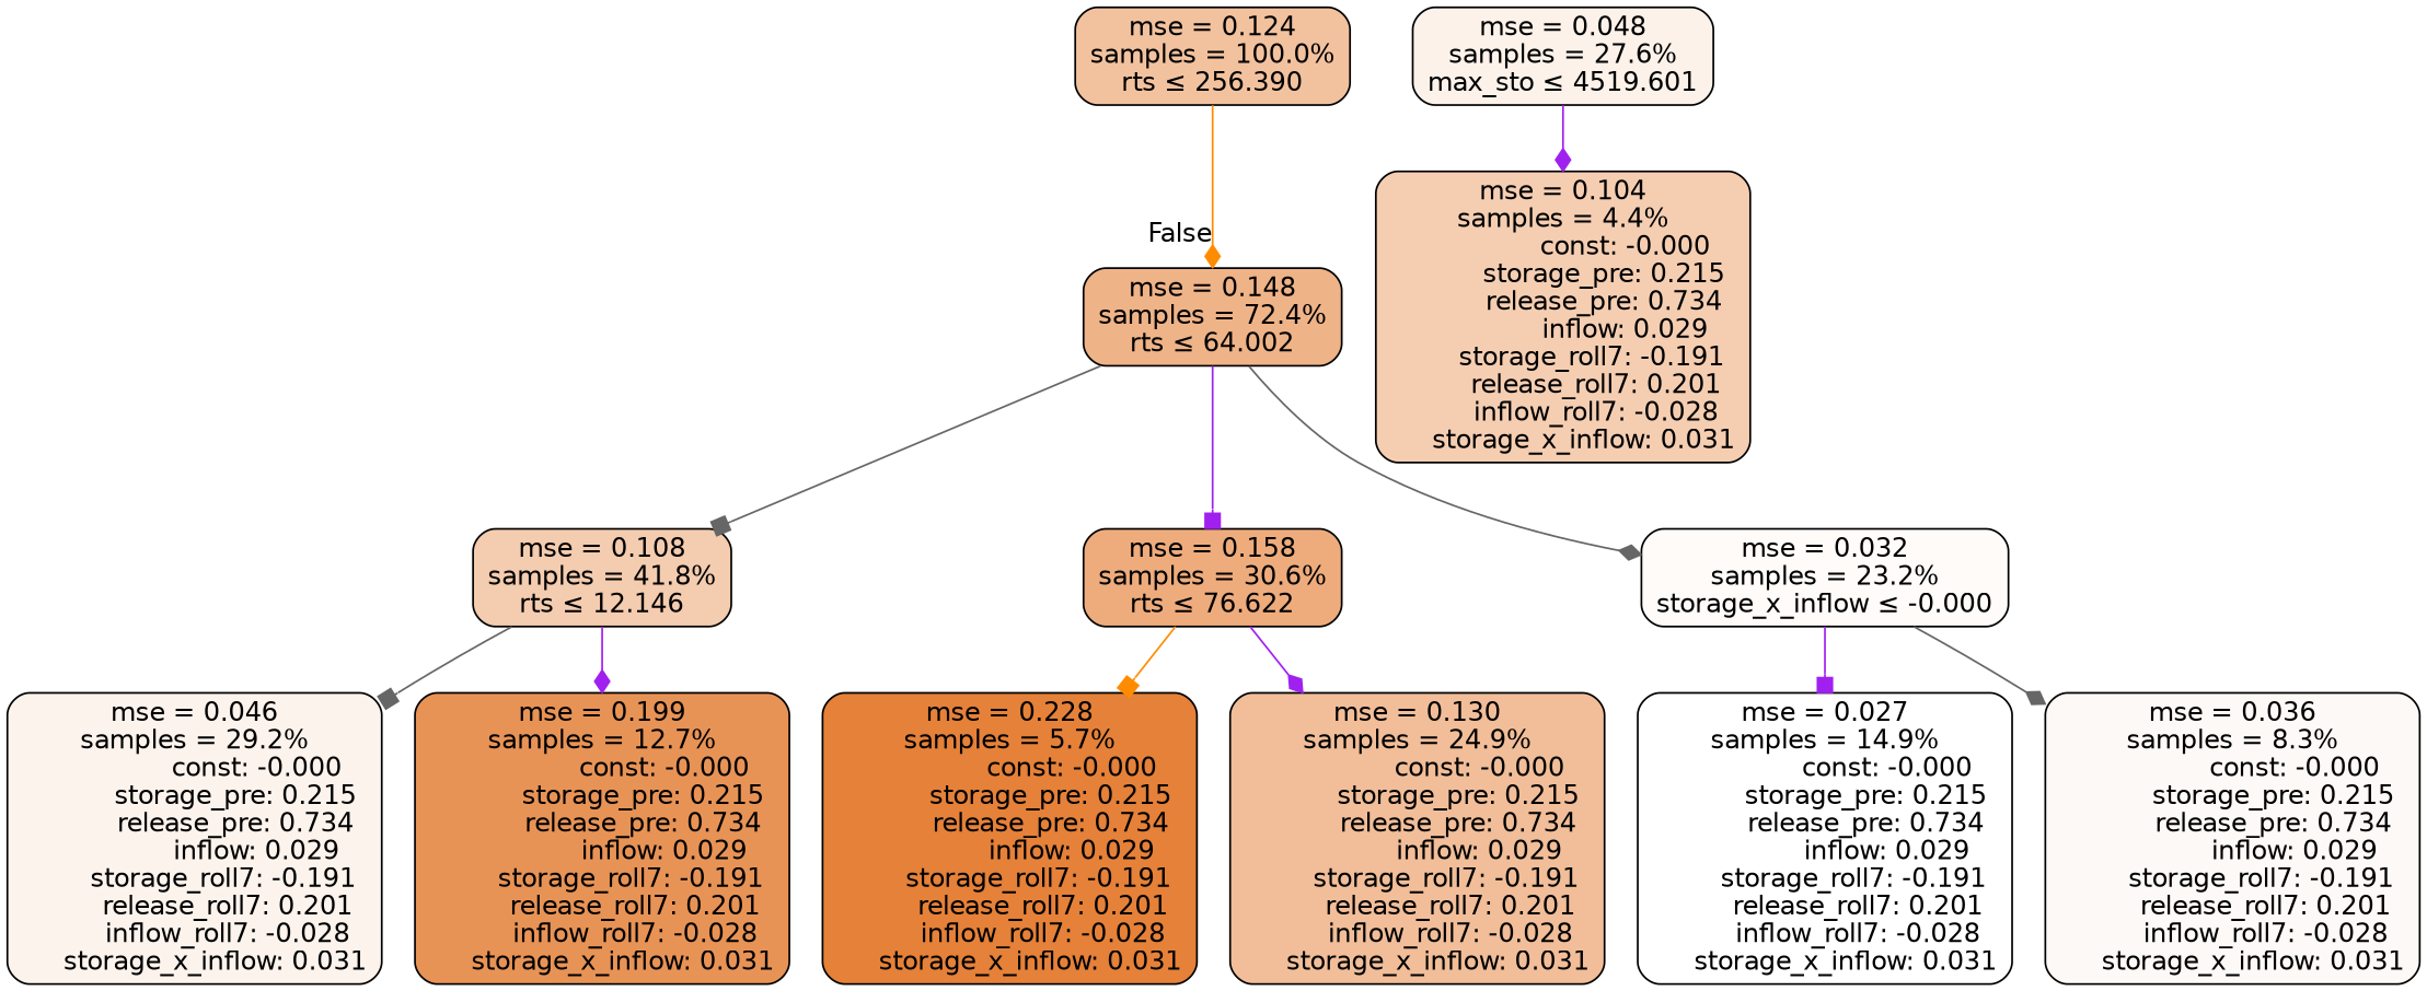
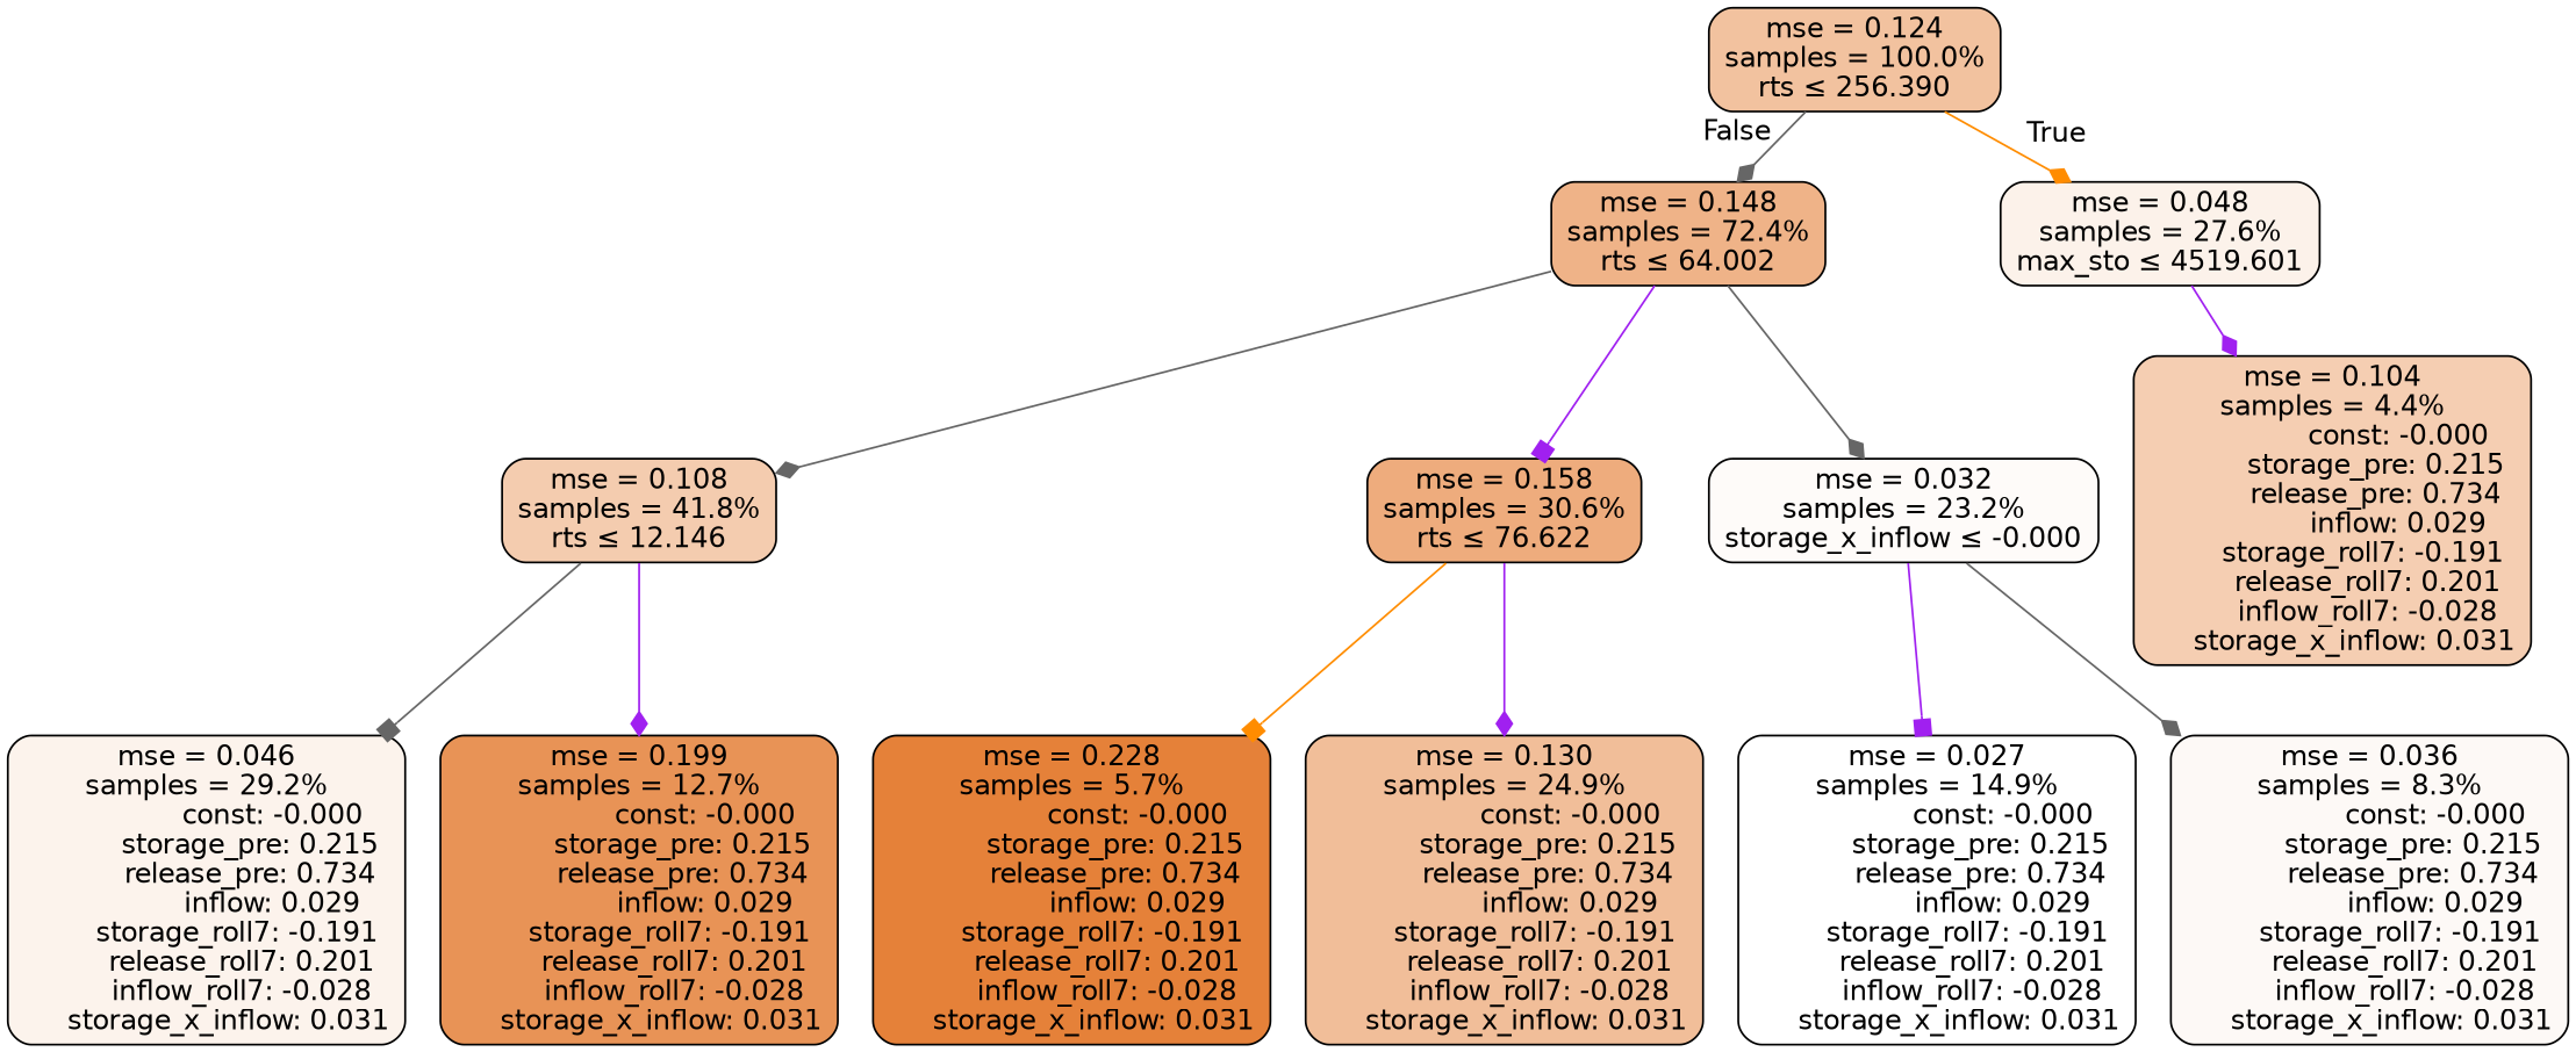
  digraph {
    node [color=black fontname=helvetica shape=rectangle style="filled, rounded"]
    edge [arrowhead=diamond color=gray40 fontname=helvetica]
    n1 [fillcolor="#f2c29f" label="mse = 0.124\nsamples = 100.0%\nrts &le; 256.390"]
    n2 [fillcolor="#efb388" label="mse = 0.148\nsamples = 72.4%\nrts &le; 64.002"]
    n3 [fillcolor="#fcf2ea" label="mse = 0.048\nsamples = 27.6%\nmax_sto &le; 4519.601"]
    n4 [fillcolor="#f4ccaf" label="mse = 0.108\nsamples = 41.8%\nrts &le; 12.146"]
    n5 [fillcolor="#eeac7d" label="mse = 0.158\nsamples = 30.6%\nrts &le; 76.622"]
    n6 [fillcolor="#fefbf9" label="mse = 0.032\nsamples = 23.2%\nstorage_x_inflow &le; -0.000"]
    n7 [fillcolor="#f5ceb2" label="mse = 0.104\nsamples = 4.4%\n               const: -0.000\n          storage_pre: 0.215\n          release_pre: 0.734\n               inflow: 0.029\n       storage_roll7: -0.191\n        release_roll7: 0.201\n        inflow_roll7: -0.028\n     storage_x_inflow: 0.031"]
    n8 [fillcolor="#fcf3ec" label="mse = 0.046\nsamples = 29.2%\n               const: -0.000\n          storage_pre: 0.215\n          release_pre: 0.734\n               inflow: 0.029\n       storage_roll7: -0.191\n        release_roll7: 0.201\n        inflow_roll7: -0.028\n     storage_x_inflow: 0.031"]
    n9 [fillcolor="#e89356" label="mse = 0.199\nsamples = 12.7%\n               const: -0.000\n          storage_pre: 0.215\n          release_pre: 0.734\n               inflow: 0.029\n       storage_roll7: -0.191\n        release_roll7: 0.201\n        inflow_roll7: -0.028\n     storage_x_inflow: 0.031"]
    n10 [fillcolor="#e58139" label="mse = 0.228\nsamples = 5.7%\n               const: -0.000\n          storage_pre: 0.215\n          release_pre: 0.734\n               inflow: 0.029\n       storage_roll7: -0.191\n        release_roll7: 0.201\n        inflow_roll7: -0.028\n     storage_x_inflow: 0.031"]
    n11 [fillcolor="#f1be99" label="mse = 0.130\nsamples = 24.9%\n               const: -0.000\n          storage_pre: 0.215\n          release_pre: 0.734\n               inflow: 0.029\n       storage_roll7: -0.191\n        release_roll7: 0.201\n        inflow_roll7: -0.028\n     storage_x_inflow: 0.031"]
    n12 [fillcolor="#ffffff" label="mse = 0.027\nsamples = 14.9%\n               const: -0.000\n          storage_pre: 0.215\n          release_pre: 0.734\n               inflow: 0.029\n       storage_roll7: -0.191\n        release_roll7: 0.201\n        inflow_roll7: -0.028\n     storage_x_inflow: 0.031"]
    n13 [fillcolor="#fdf9f6" label="mse = 0.036\nsamples = 8.3%\n               const: -0.000\n          storage_pre: 0.215\n          release_pre: 0.734\n               inflow: 0.029\n       storage_roll7: -0.191\n        release_roll7: 0.201\n        inflow_roll7: -0.028\n     storage_x_inflow: 0.031"]
-   n1 -> n2 [color=darkorange headlabel=False labelangle=45 labeldistance=2.5]
-   n2 -> n4 [arrowhead=box]
+   n1 -> n2 [headlabel=False labelangle=45 labeldistance=2.5]
+   n1 -> n3 [color=darkorange headlabel=True labelangle=-45 labeldistance=2.5]
+   n2 -> n4
    n2 -> n5 [arrowhead=box color=purple]
    n2 -> n6
    n3 -> n7 [color=purple]
    n4 -> n8 [arrowhead=box]
    n4 -> n9 [color=purple]
    n5 -> n10 [arrowhead=box color=darkorange]
    n5 -> n11 [color=purple]
    n6 -> n12 [arrowhead=box color=purple]
    n6 -> n13
  }
